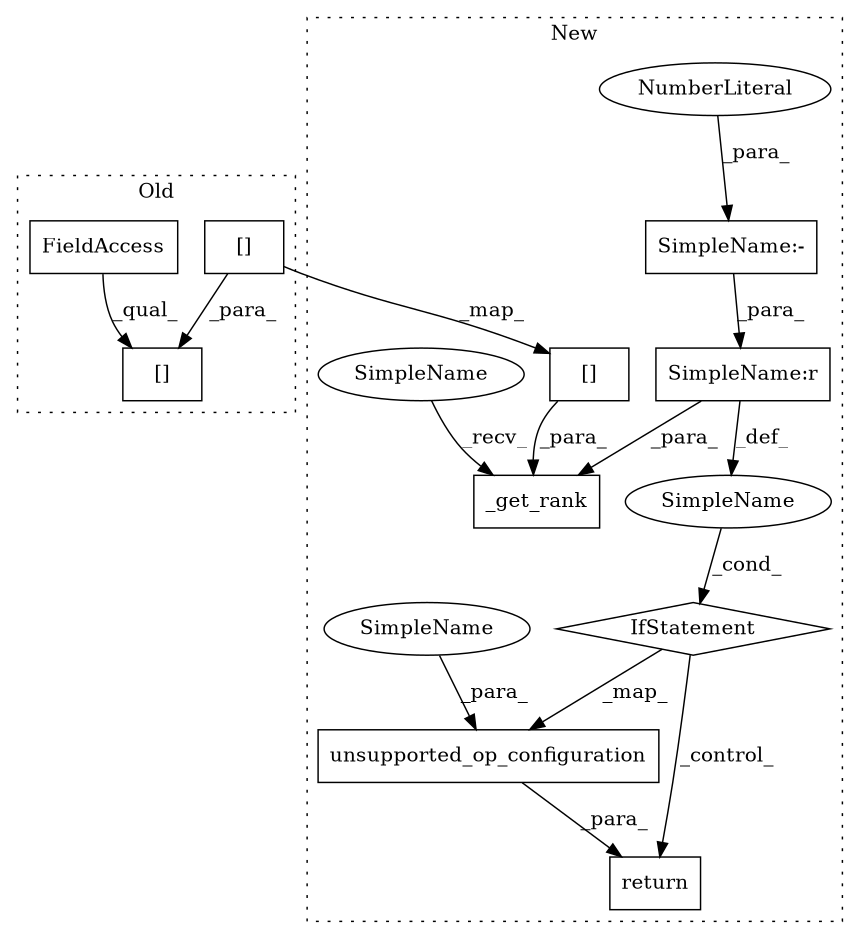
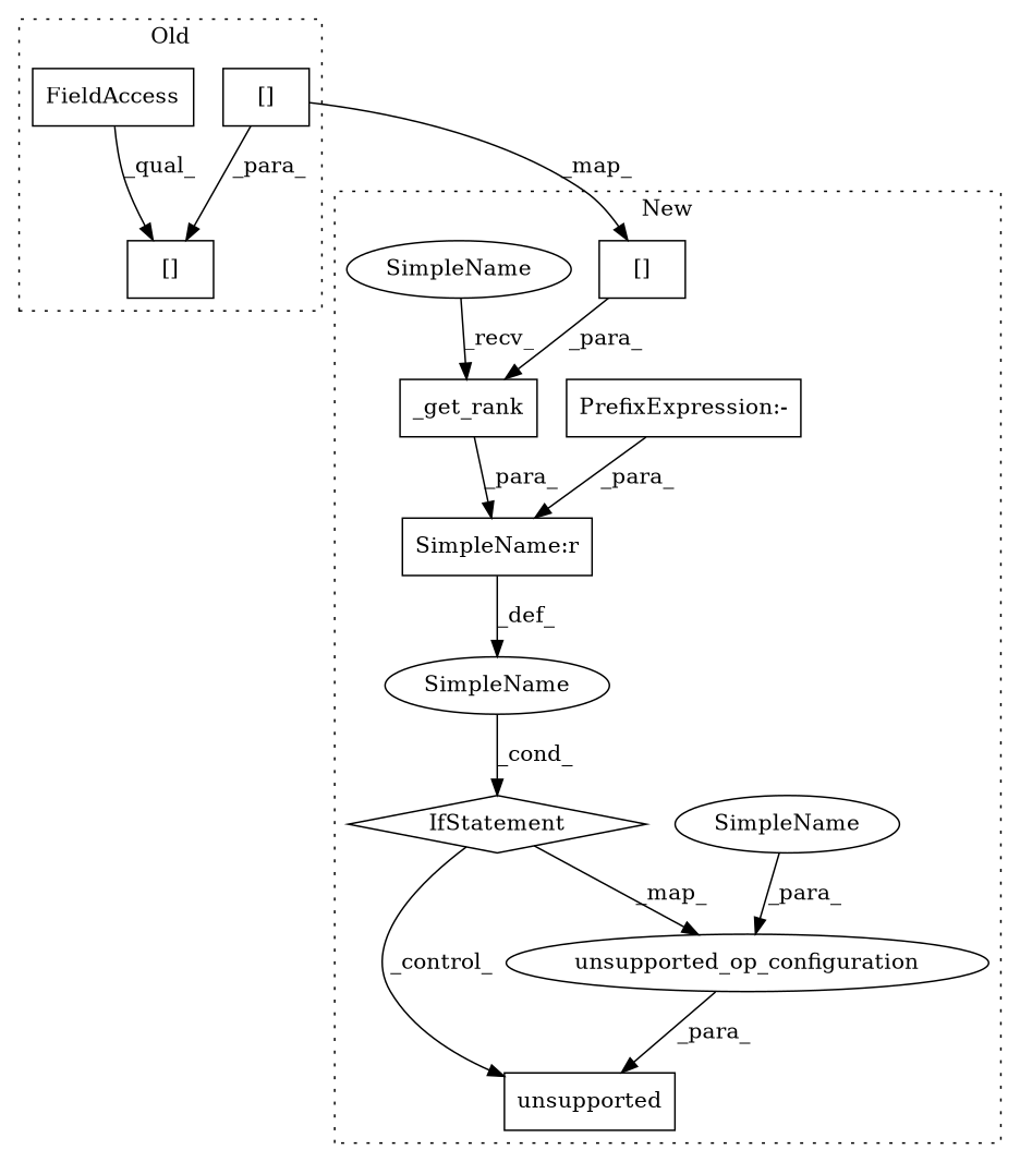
  digraph {
    fontname="DejaVu Serif"
    node [a=2 fontname="DejaVu Serif" l=7 shape=box]
    edge [fontname="DejaVu Serif"]
    n1 [l="17,1" label="[]" s="43434,43465"]
    n2 [l="12,1" label="[]" s="43451,43464"]
    n3 [a=22 l=16 label=FieldAccess s=43434]
-   n4 [a=32 l="29,1" label=unsupported_op_configuration s="43067,43139"]
+   n4 [a=32 l="29,1" label=unsupported_op_configuration s="43067,43139" shape=ellipse]
    n5 [a=25 l="4,2" label=IfStatement s="43030,43044" shape=diamond]
    n6 [a=42 label=SimpleName shape=ellipse l=""]
    n7 [a=32 l="10,1" label=_get_rank s="42997,43021"]
    n8 [a=27 l=4 label="SimpleName:r" s=43038]
    n9 [l="12,1" label="[]" s="43007,43020"]
-   n10 [a=38 l=1 label="SimpleName:-" s=43042]
-   n11 [a=34 l=1 label=NumberLiteral s=43043 shape=ellipse]
-   n12 [a=41 label=return s=43056]
+   n10 [a=38 l=1 label="PrefixExpression:-" s=43042]
+   n12 [a=41 label=unsupported s=43056]
    n13 [a=42 label=SimpleName s=43096 shape=ellipse]
    n14 [a=42 label=SimpleName s=42989 shape=ellipse]
    subgraph cluster_1 {
      label=Old
      style=dotted
      n1
      n2
      n3
    }
    subgraph cluster_2 {
      label=New
      style=dotted
      n4
      n5
      n6
      n7
      n8
      n9
      n10
-     n11
      n12
      n13
      n14
    }
    n2 -> n1 [label=_para_]
    n2 -> n9 [label=_map_]
    n3 -> n1 [label=_qual_]
    n4 -> n12 [label=_para_]
    n5 -> n4 [label=_map_]
    n5 -> n12 [label=_control_]
    n6 -> n5 [label=_cond_]
-   n8 -> n7 [label=_para_]
+   n7 -> n8 [label=_para_]
    n8 -> n6 [label=_def_]
    n9 -> n7 [label=_para_]
    n10 -> n8 [label=_para_]
-   n11 -> n10 [label=_para_]
    n13 -> n4 [label=_para_]
    n14 -> n7 [label=_recv_]
  }
